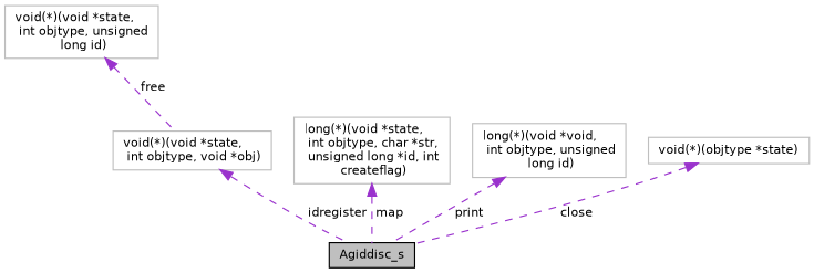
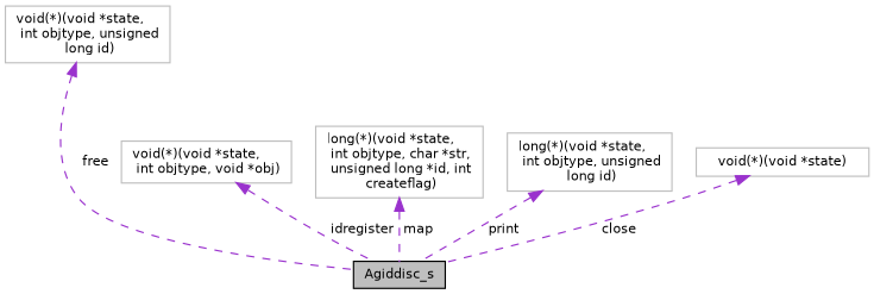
  digraph {
    rankdir=TB
    node [color=grey75 fontname=Helvetica fontsize=10 shape=record]
    edge [color=darkorchid3 dir=back fontname=Helvetica fontsize=10 labelfontname=Helvetica labelfontsize=10 style=dashed]
    n1 [color=black fillcolor=grey75 fontcolor=black height=0.2 label=Agiddisc_s style=filled width=0.4]
    n2 [height=0.2 label="void(*)(void *state,\l int objtype, unsigned\l long id)" width=0.4]
    n3 [height=0.2 label="long(*)(void *state,\l int objtype, char *str,\l unsigned long *id, int\l createflag)" width=0.4]
-   n4 [height=0.2 label="long(*)(void *void,\l int objtype, unsigned\l long id)" width=0.4]
-   n5 [height=0.2 label="void(*)(objtype *state)" width=0.4]
+   n4 [height=0.2 label="long(*)(void *state,\l int objtype, unsigned\l long id)" width=0.4]
+   n5 [height=0.2 label="void(*)(void *state)" width=0.4]
    n6 [height=0.2 label="void(*)(void *state,\l int objtype, void *obj)" width=0.4]
-   n2 -> n6 [label=" free"]
+   n2 -> n1 [label=" free"]
    n3 -> n1 [label=" map"]
    n4 -> n1 [label=" print"]
    n5 -> n1 [label=" close"]
    n6 -> n1 [label=" idregister"]
  }
